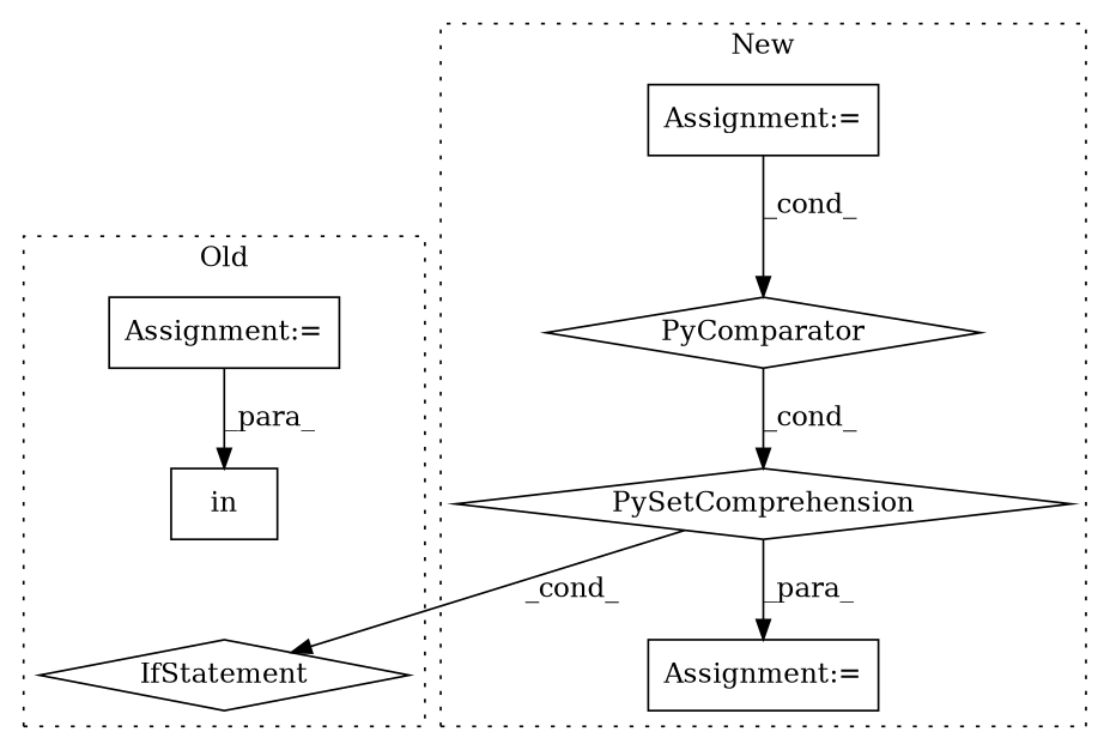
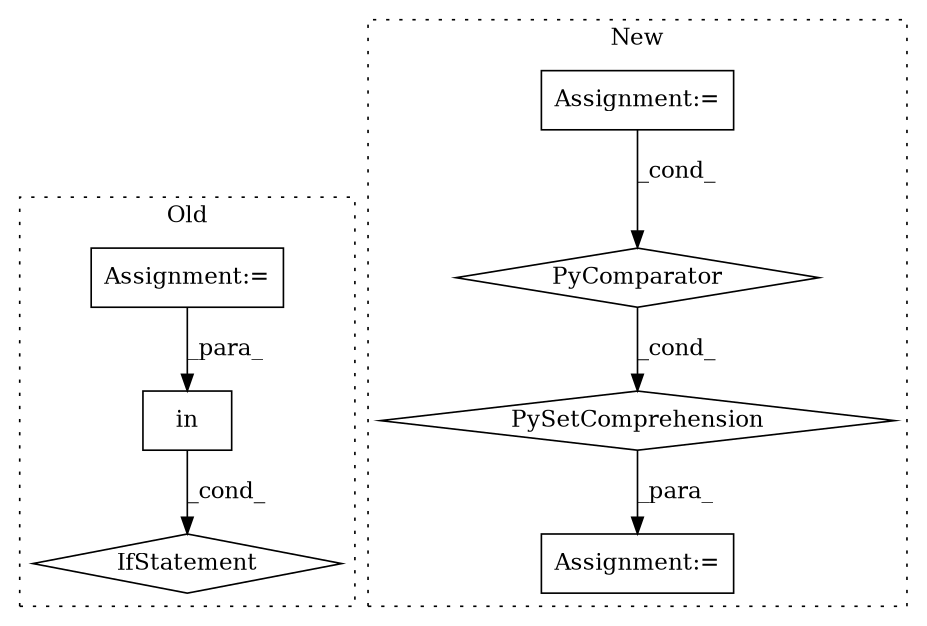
  digraph {
    node [a=7 l=79 s=5941 shape=box]
    n1 [a=25 l="10,2" label=IfStatement s="6069,6100" shape=diamond]
    n2 [l=1 label="Assignment:=" s=6018]
    n3 [a=105 l=21 label=in s=6079]
    n4 [a=111 l=212 label=PySetComprehension s=5816 shape=diamond]
    n5 [label="Assignment:="]
    n6 [a=113 label=PyComparator shape=diamond]
    n7 [l=12 label="Assignment:=" s=5804]
    subgraph cluster_1 {
      label=Old
      style=dotted
      n1
      n2
      n3
    }
    subgraph cluster_2 {
      label=New
      style=dotted
      n4
      n5
      n6
      n7
    }
    n2 -> n3 [label=_para_]
-   n4 -> n1 [label=_cond_]
+   n3 -> n1 [label=_cond_]
    n4 -> n7 [label=_para_]
    n5 -> n6 [label=_cond_]
    n6 -> n4 [label=_cond_]
  }
